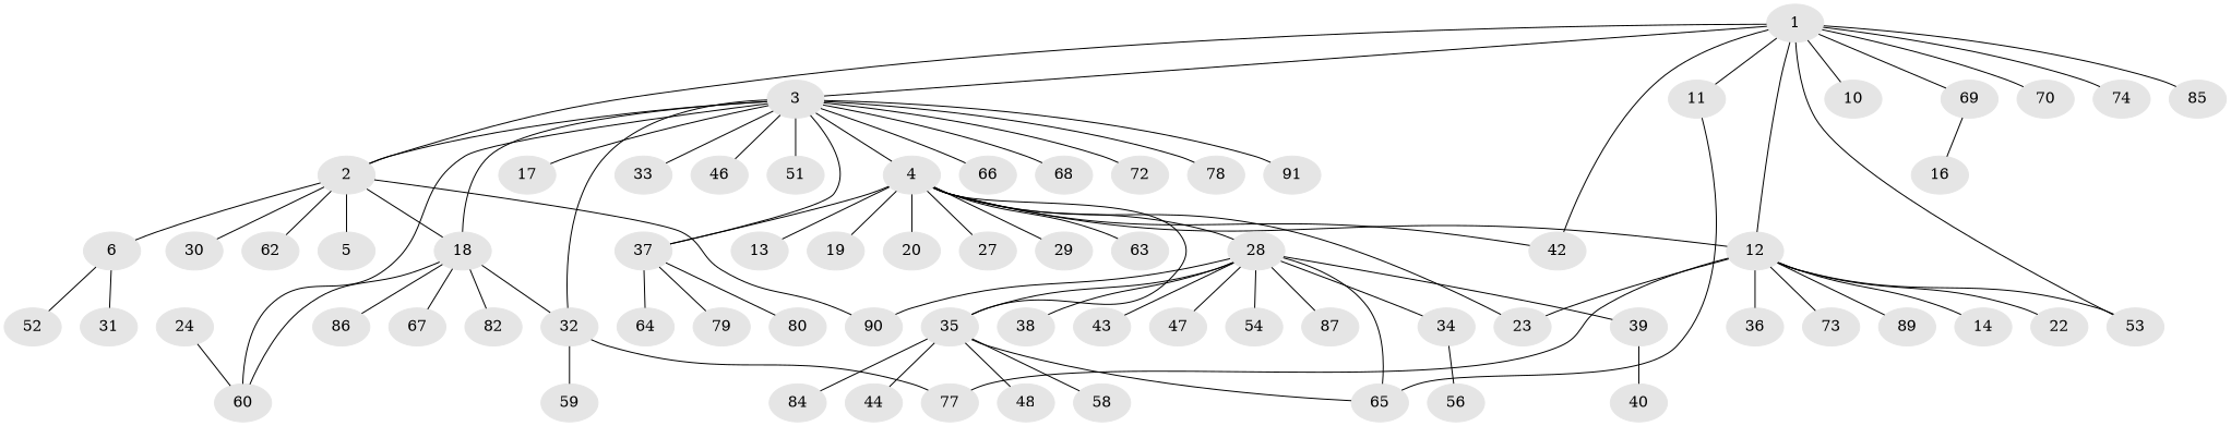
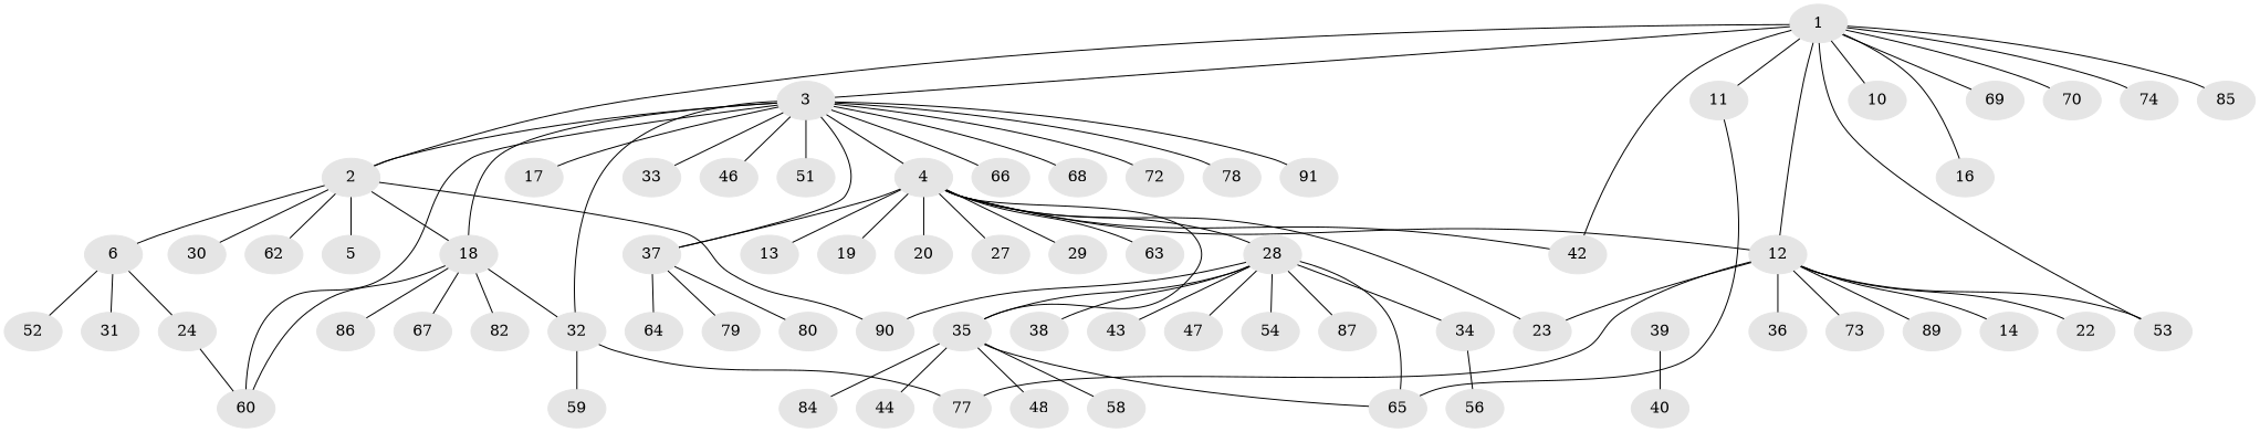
  graph {
    node [color=gray90 style=filled]
    1 [super="+7"]
    2 [super="+9"]
    3 [super="+26"]
    10
    11
    12 [super="+15"]
    16
    42
    53 [super="+57"]
    69
    70
    74
    85
    5
    6 [super="+21"]
    18 [super="+49"]
    30
    62
    90
    4 [super="+8"]
    17
    32 [super="+81"]
    33 [super="+88"]
    37 [super="+61"]
    46
    51
    60
    66 [super="+71"]
    68
    72
    78
    91
    65 [super="+92"]
    23 [super="+93"]
    14
    22
    36
    73 [super="+76"]
    77
    89
    24
    31
    52
    67
    82
    86
    13
    19
    20 [super="+83"]
    27
    28 [super="+55"]
    29
    35 [super="+45"]
    63
    59
    64
    79
    80
    34 [super="+41"]
    38
    39
    43
    47
    54 [super="+75"]
    87
    44
    48
    58
    84
    56
    40 [super="+50"]
    1 -- 2 [weight=2]
    1 -- 3
    1 -- 10
    1 -- 11
    1 -- 12
-   69 -- 16
+   1 -- 16
    1 -- 42
    1 -- 53
    1 -- 69
    1 -- 70
    1 -- 74
    1 -- 85
    2 -- 5
    2 -- 6
    2 -- 18
    2 -- 30
    2 -- 62
    2 -- 90
    3 -- 2
    3 -- 18
    3 -- 4
    3 -- 17
    3 -- 32 [weight=2]
    3 -- 33
    3 -- 37
    3 -- 46
    3 -- 51
    3 -- 60
    3 -- 66
    3 -- 68
    3 -- 72
    3 -- 78
    3 -- 91
    11 -- 65
    12 -- 53
    12 -- 23
    12 -- 14
    12 -- 22
    12 -- 36
    12 -- 73
    12 -- 77
    12 -- 89
+   6 -- 24
    6 -- 31
    6 -- 52
    18 -- 32
    18 -- 60
    18 -- 67
    18 -- 82
    18 -- 86
    4 -- 12 [weight=2]
    4 -- 42
    4 -- 37
    4 -- 23
    4 -- 13
    4 -- 19
    4 -- 20
    4 -- 27
    4 -- 28
    4 -- 29
    4 -- 35
    4 -- 63
    32 -- 77
    32 -- 59
    37 -- 64
    37 -- 79
    37 -- 80
    24 -- 60
    28 -- 90
    28 -- 65
    28 -- 35
    28 -- 34
    28 -- 38
-   28 -- 39
    28 -- 43
    28 -- 47
    28 -- 54
    28 -- 87
    35 -- 65
    35 -- 44
    35 -- 48
    35 -- 58
    35 -- 84
    34 -- 56
    39 -- 40
  }
